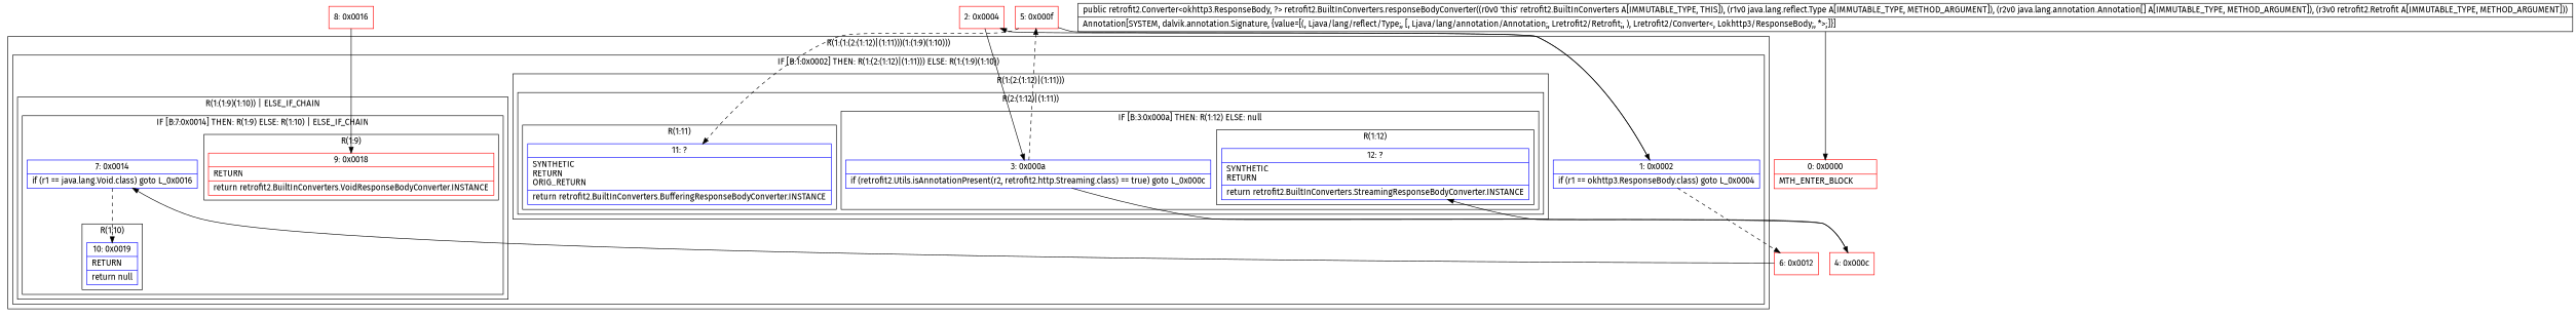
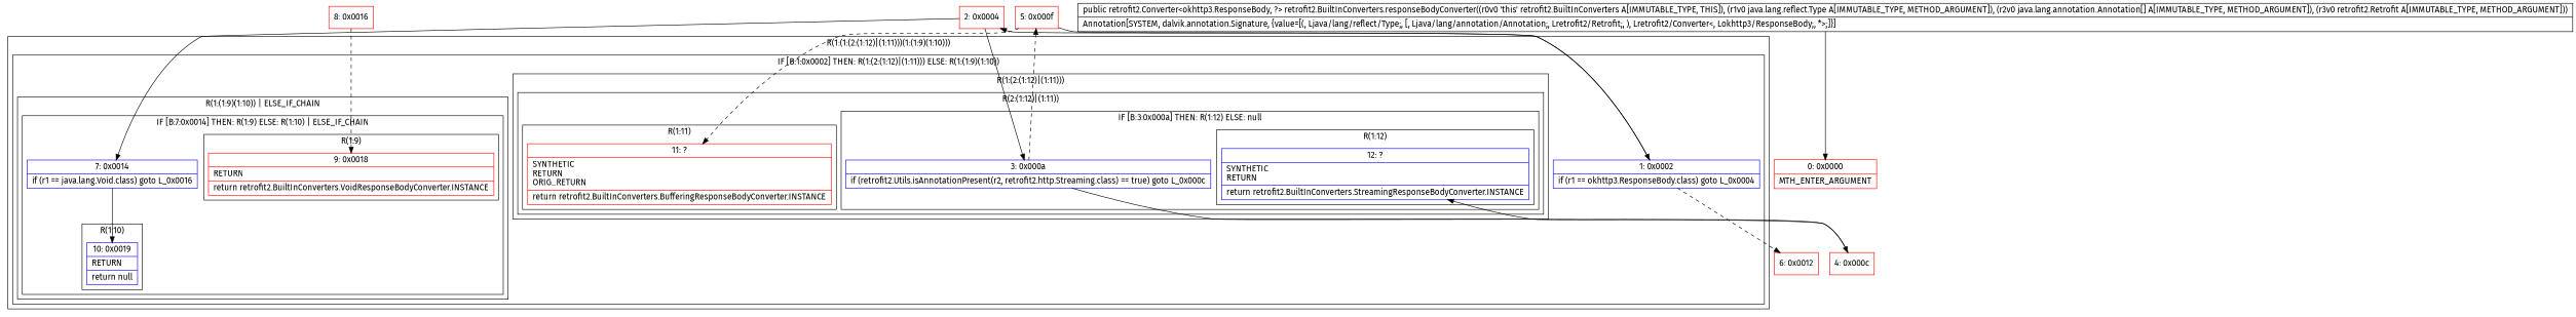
  digraph {
    fontname="Fira Sans"
    node [color=red fontname="Fira Sans" shape=record]
    edge [fontname="Fira Sans"]
    n1 [color=blue label="{12\:\ ?|SYNTHETIC\lRETURN\l|return retrofit2.BuiltInConverters.StreamingResponseBodyConverter.INSTANCE\l}"]
    n2 [color=blue label="{3\:\ 0x000a|if (retrofit2.Utils.isAnnotationPresent(r2, retrofit2.http.Streaming.class) == true) goto L_0x000c\l}"]
-   n3 [color=blue label="{11\:\ ?|SYNTHETIC\lRETURN\lORIG_RETURN\l|return retrofit2.BuiltInConverters.BufferingResponseBodyConverter.INSTANCE\l}"]
+   n3 [label="{11\:\ ?|SYNTHETIC\lRETURN\lORIG_RETURN\l|return retrofit2.BuiltInConverters.BufferingResponseBodyConverter.INSTANCE\l}"]
    n4 [label="{9\:\ 0x0018|RETURN\l|return retrofit2.BuiltInConverters.VoidResponseBodyConverter.INSTANCE\l}"]
    n5 [color=blue label="{10\:\ 0x0019|RETURN\l|return null\l}"]
    n6 [color=blue label="{7\:\ 0x0014|if (r1 == java.lang.Void.class) goto L_0x0016\l}"]
    n7 [color=blue label="{1\:\ 0x0002|if (r1 == okhttp3.ResponseBody.class) goto L_0x0004\l}"]
    n8 [label="{4\:\ 0x000c}"]
    n9 [label="{5\:\ 0x000f}"]
    n10 [label="{2\:\ 0x0004}"]
    n11 [label="{6\:\ 0x0012}"]
    n12 [label="{8\:\ 0x0016}"]
-   n13 [label="{0\:\ 0x0000|MTH_ENTER_BLOCK\l}"]
+   n13 [label="{0\:\ 0x0000|MTH_ENTER_ARGUMENT\l}"]
    n14 [label="{public retrofit2.Converter\<okhttp3.ResponseBody, ?\> retrofit2.BuiltInConverters.responseBodyConverter((r0v0 'this' retrofit2.BuiltInConverters A[IMMUTABLE_TYPE, THIS]), (r1v0 java.lang.reflect.Type A[IMMUTABLE_TYPE, METHOD_ARGUMENT]), (r2v0 java.lang.annotation.Annotation[] A[IMMUTABLE_TYPE, METHOD_ARGUMENT]), (r3v0 retrofit2.Retrofit A[IMMUTABLE_TYPE, METHOD_ARGUMENT]))  | Annotation[SYSTEM, dalvik.annotation.Signature, \{value=[(, Ljava\/lang\/reflect\/Type;, [, Ljava\/lang\/annotation\/Annotation;, Lretrofit2\/Retrofit;, ), Lretrofit2\/Converter\<, Lokhttp3\/ResponseBody;, *\>;]\}]\l}" color=""]
    subgraph cluster_1 {
      label="R(1:(1:(2:(1:12)|(1:11)))(1:(1:9)(1:10)))"
      subgraph cluster_2 {
        label="IF [B:1:0x0002] THEN: R(1:(2:(1:12)|(1:11))) ELSE: R(1:(1:9)(1:10))"
        n7
        subgraph cluster_3 {
          label="R(1:(2:(1:12)|(1:11)))"
          subgraph cluster_4 {
            label="R(2:(1:12)|(1:11))"
            subgraph cluster_5 {
              label="IF [B:3:0x000a] THEN: R(1:12) ELSE: null"
              n2
              subgraph cluster_6 {
                label="R(1:12)"
                n1
              }
            }
            subgraph cluster_7 {
              label="R(1:11)"
              n3
            }
          }
        }
        subgraph cluster_8 {
          label="R(1:(1:9)(1:10)) | ELSE_IF_CHAIN\l"
          subgraph cluster_9 {
            label="IF [B:7:0x0014] THEN: R(1:9) ELSE: R(1:10) | ELSE_IF_CHAIN\l"
            n6
            subgraph cluster_10 {
              label="R(1:9)"
              n4
            }
            subgraph cluster_11 {
              label="R(1:10)"
              n5
            }
          }
        }
      }
    }
    n2 -> n8
    n2 -> n9 [style=dashed]
-   n6 -> n5 [style=dashed]
+   n6 -> n5 [style=solid]
    n7 -> n10
    n7 -> n11 [style=dashed]
    n8 -> n1
    n9 -> n3 [style=dashed]
    n9 -> n7
    n10 -> n2
-   n11 -> n6
-   n12 -> n4
+   n10 -> n6
+   n12 -> n4 [style=dashed]
    n14 -> n13
  }
